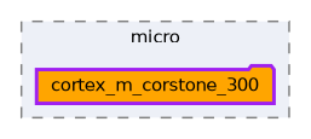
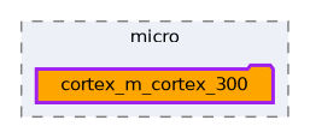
  digraph {
    compound=true
-   n1 [color=purple fillcolor=orange fontname=Helvetica fontsize=10 height=0.2 label=cortex_m_corstone_300 shape=folder style="filled,bold" width=0.4]
+   n1 [color=purple fillcolor=orange fontname=Helvetica fontsize=10 height=0.2 label=cortex_m_cortex_300 shape=folder style="filled,bold" width=0.4]
    subgraph cluster_1 {
      bgcolor="#edf0f7"
      fontname=Helvetica
      fontsize=10
      label=micro
      pencolor=grey50
      style="filled,dashed"
      n1
    }
  }
